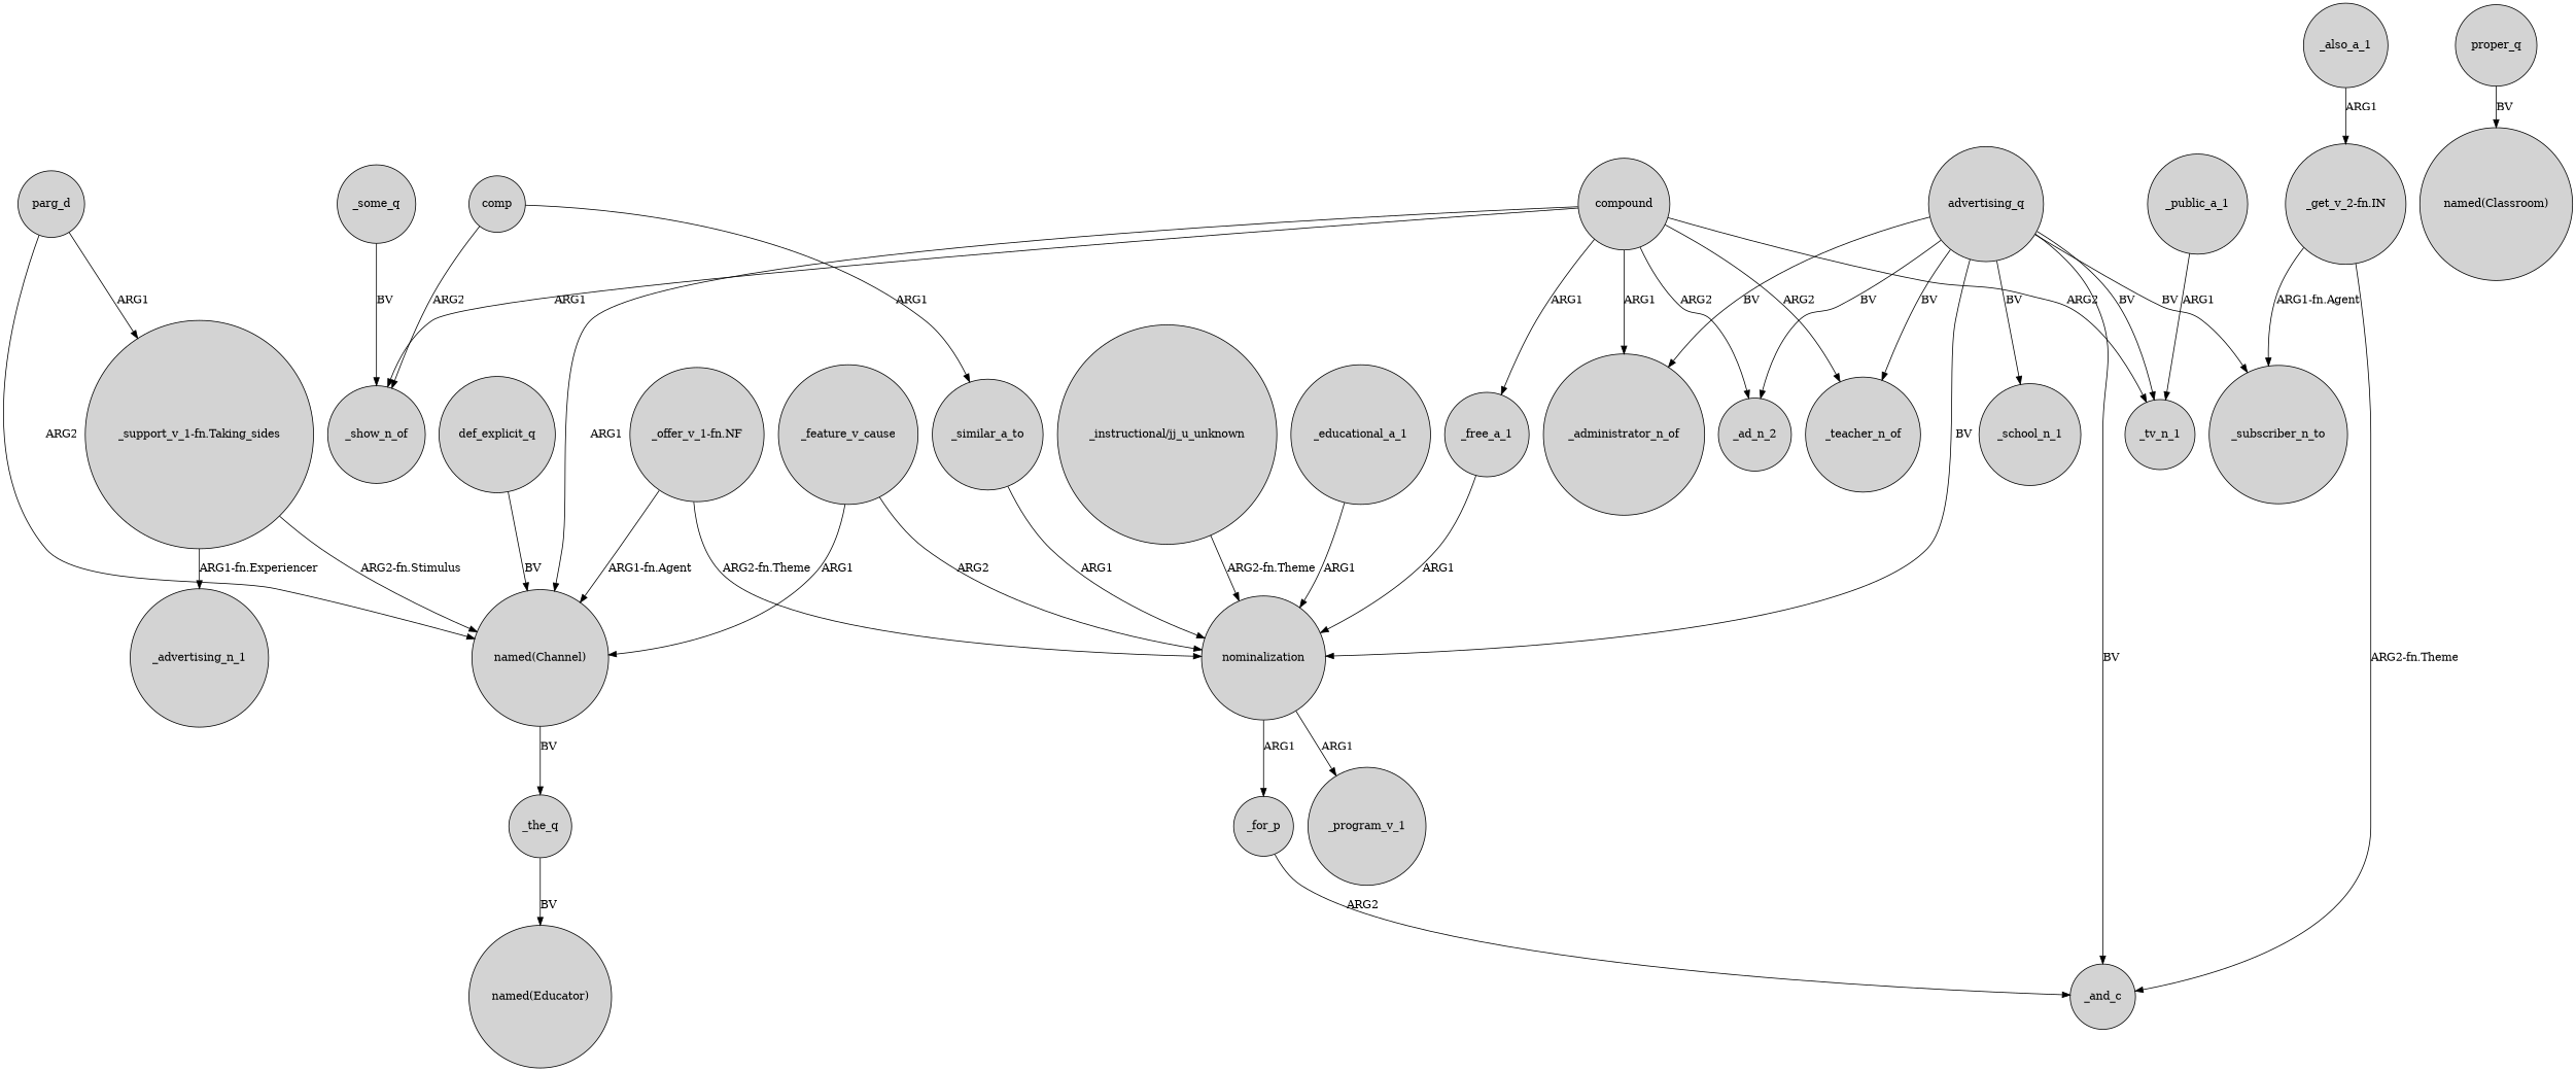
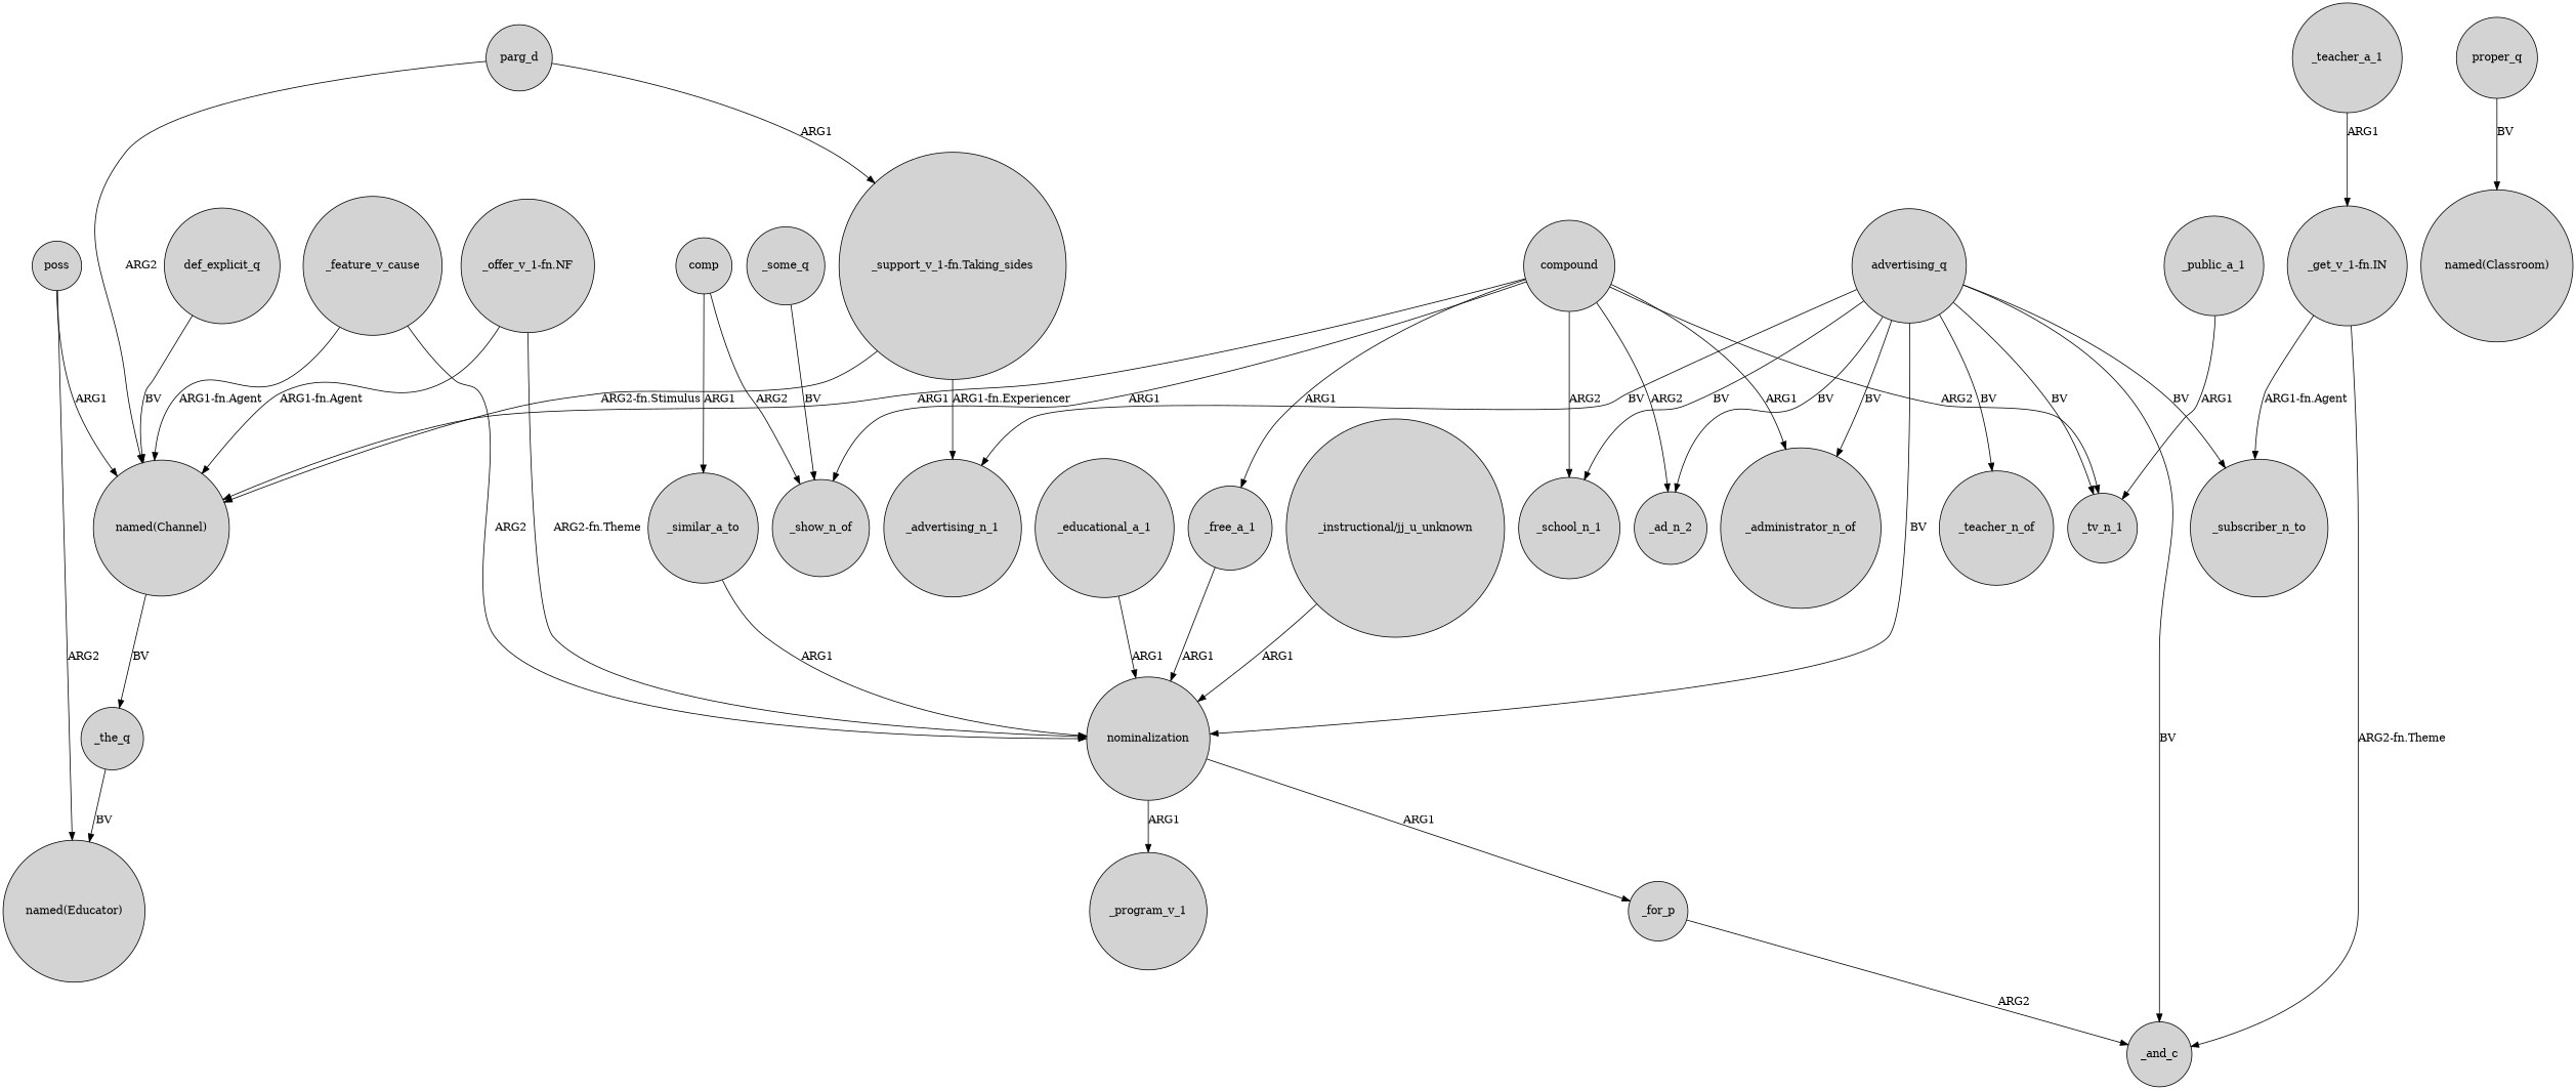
  digraph {
    node [shape=circle style=filled]
    _the_q
    "named(Educator)"
    "named(Channel)"
    _feature_v_cause
    nominalization
    _program_v_1
    _for_p
    comp
    _similar_a_to
    _show_n_of
    compound
    n12 [label=_ad_n_2]
    _free_a_1
    _tv_n_1
    _administrator_n_of
    _school_n_1
-   _also_a_1
-   "_get_v_1-fn.IN" [label="_get_v_2-fn.IN"]
+   _also_a_1 [label=_teacher_a_1]
+   "_get_v_1-fn.IN"
    _and_c
    _subscriber_n_to
    n21 [label=advertising_q]
    _teacher_n_of
    _advertising_n_1
    parg_d
    "_support_v_1-fn.Taking_sides"
    "_offer_v_1-fn.NF"
    proper_q
    "named(Classroom)"
    _public_a_1
    _some_q
    "_instructional/jj_u_unknown"
    _educational_a_1
+   poss
    def_explicit_q
    _the_q -> "named(Educator)" [label=BV]
    "named(Channel)" -> _the_q [label=BV]
-   _feature_v_cause -> "named(Channel)" [label=ARG1]
+   _feature_v_cause -> "named(Channel)" [label="ARG1-fn.Agent"]
    _feature_v_cause -> nominalization [label=ARG2]
    nominalization -> _program_v_1 [label=ARG1]
    nominalization -> _for_p [label=ARG1]
    _for_p -> _and_c [label=ARG2]
    comp -> _similar_a_to [label=ARG1]
    comp -> _show_n_of [label=ARG2]
    _similar_a_to -> nominalization [label=ARG1]
    compound -> "named(Channel)" [label=ARG1]
    compound -> _show_n_of [label=ARG1]
    compound -> n12 [label=ARG2]
    compound -> _free_a_1 [label=ARG1]
    compound -> _tv_n_1 [label=ARG2]
    compound -> _administrator_n_of [label=ARG1]
-   compound -> _teacher_n_of [label=ARG2]
+   compound -> _school_n_1 [label=ARG2]
    _free_a_1 -> nominalization [label=ARG1]
    _also_a_1 -> "_get_v_1-fn.IN" [label=ARG1]
    "_get_v_1-fn.IN" -> _and_c [label="ARG2-fn.Theme"]
    "_get_v_1-fn.IN" -> _subscriber_n_to [label="ARG1-fn.Agent"]
    n21 -> nominalization [label=BV]
    n21 -> n12 [label=BV]
    n21 -> _tv_n_1 [label=BV]
    n21 -> _administrator_n_of [label=BV]
    n21 -> _school_n_1 [label=BV]
    n21 -> _and_c [label=BV]
    n21 -> _subscriber_n_to [label=BV]
    n21 -> _teacher_n_of [label=BV]
+   n21 -> _advertising_n_1 [label=BV]
    parg_d -> "named(Channel)" [label=ARG2]
    parg_d -> "_support_v_1-fn.Taking_sides" [label=ARG1]
    "_support_v_1-fn.Taking_sides" -> "named(Channel)" [label="ARG2-fn.Stimulus"]
    "_support_v_1-fn.Taking_sides" -> _advertising_n_1 [label="ARG1-fn.Experiencer"]
    "_offer_v_1-fn.NF" -> "named(Channel)" [label="ARG1-fn.Agent"]
    "_offer_v_1-fn.NF" -> nominalization [label="ARG2-fn.Theme"]
    proper_q -> "named(Classroom)" [label=BV]
    _public_a_1 -> _tv_n_1 [label=ARG1]
    _some_q -> _show_n_of [label=BV]
-   "_instructional/jj_u_unknown" -> nominalization [label="ARG2-fn.Theme"]
+   "_instructional/jj_u_unknown" -> nominalization [label=ARG1]
    _educational_a_1 -> nominalization [label=ARG1]
+   poss -> "named(Educator)" [label=ARG2]
+   poss -> "named(Channel)" [label=ARG1]
    def_explicit_q -> "named(Channel)" [label=BV]
  }
